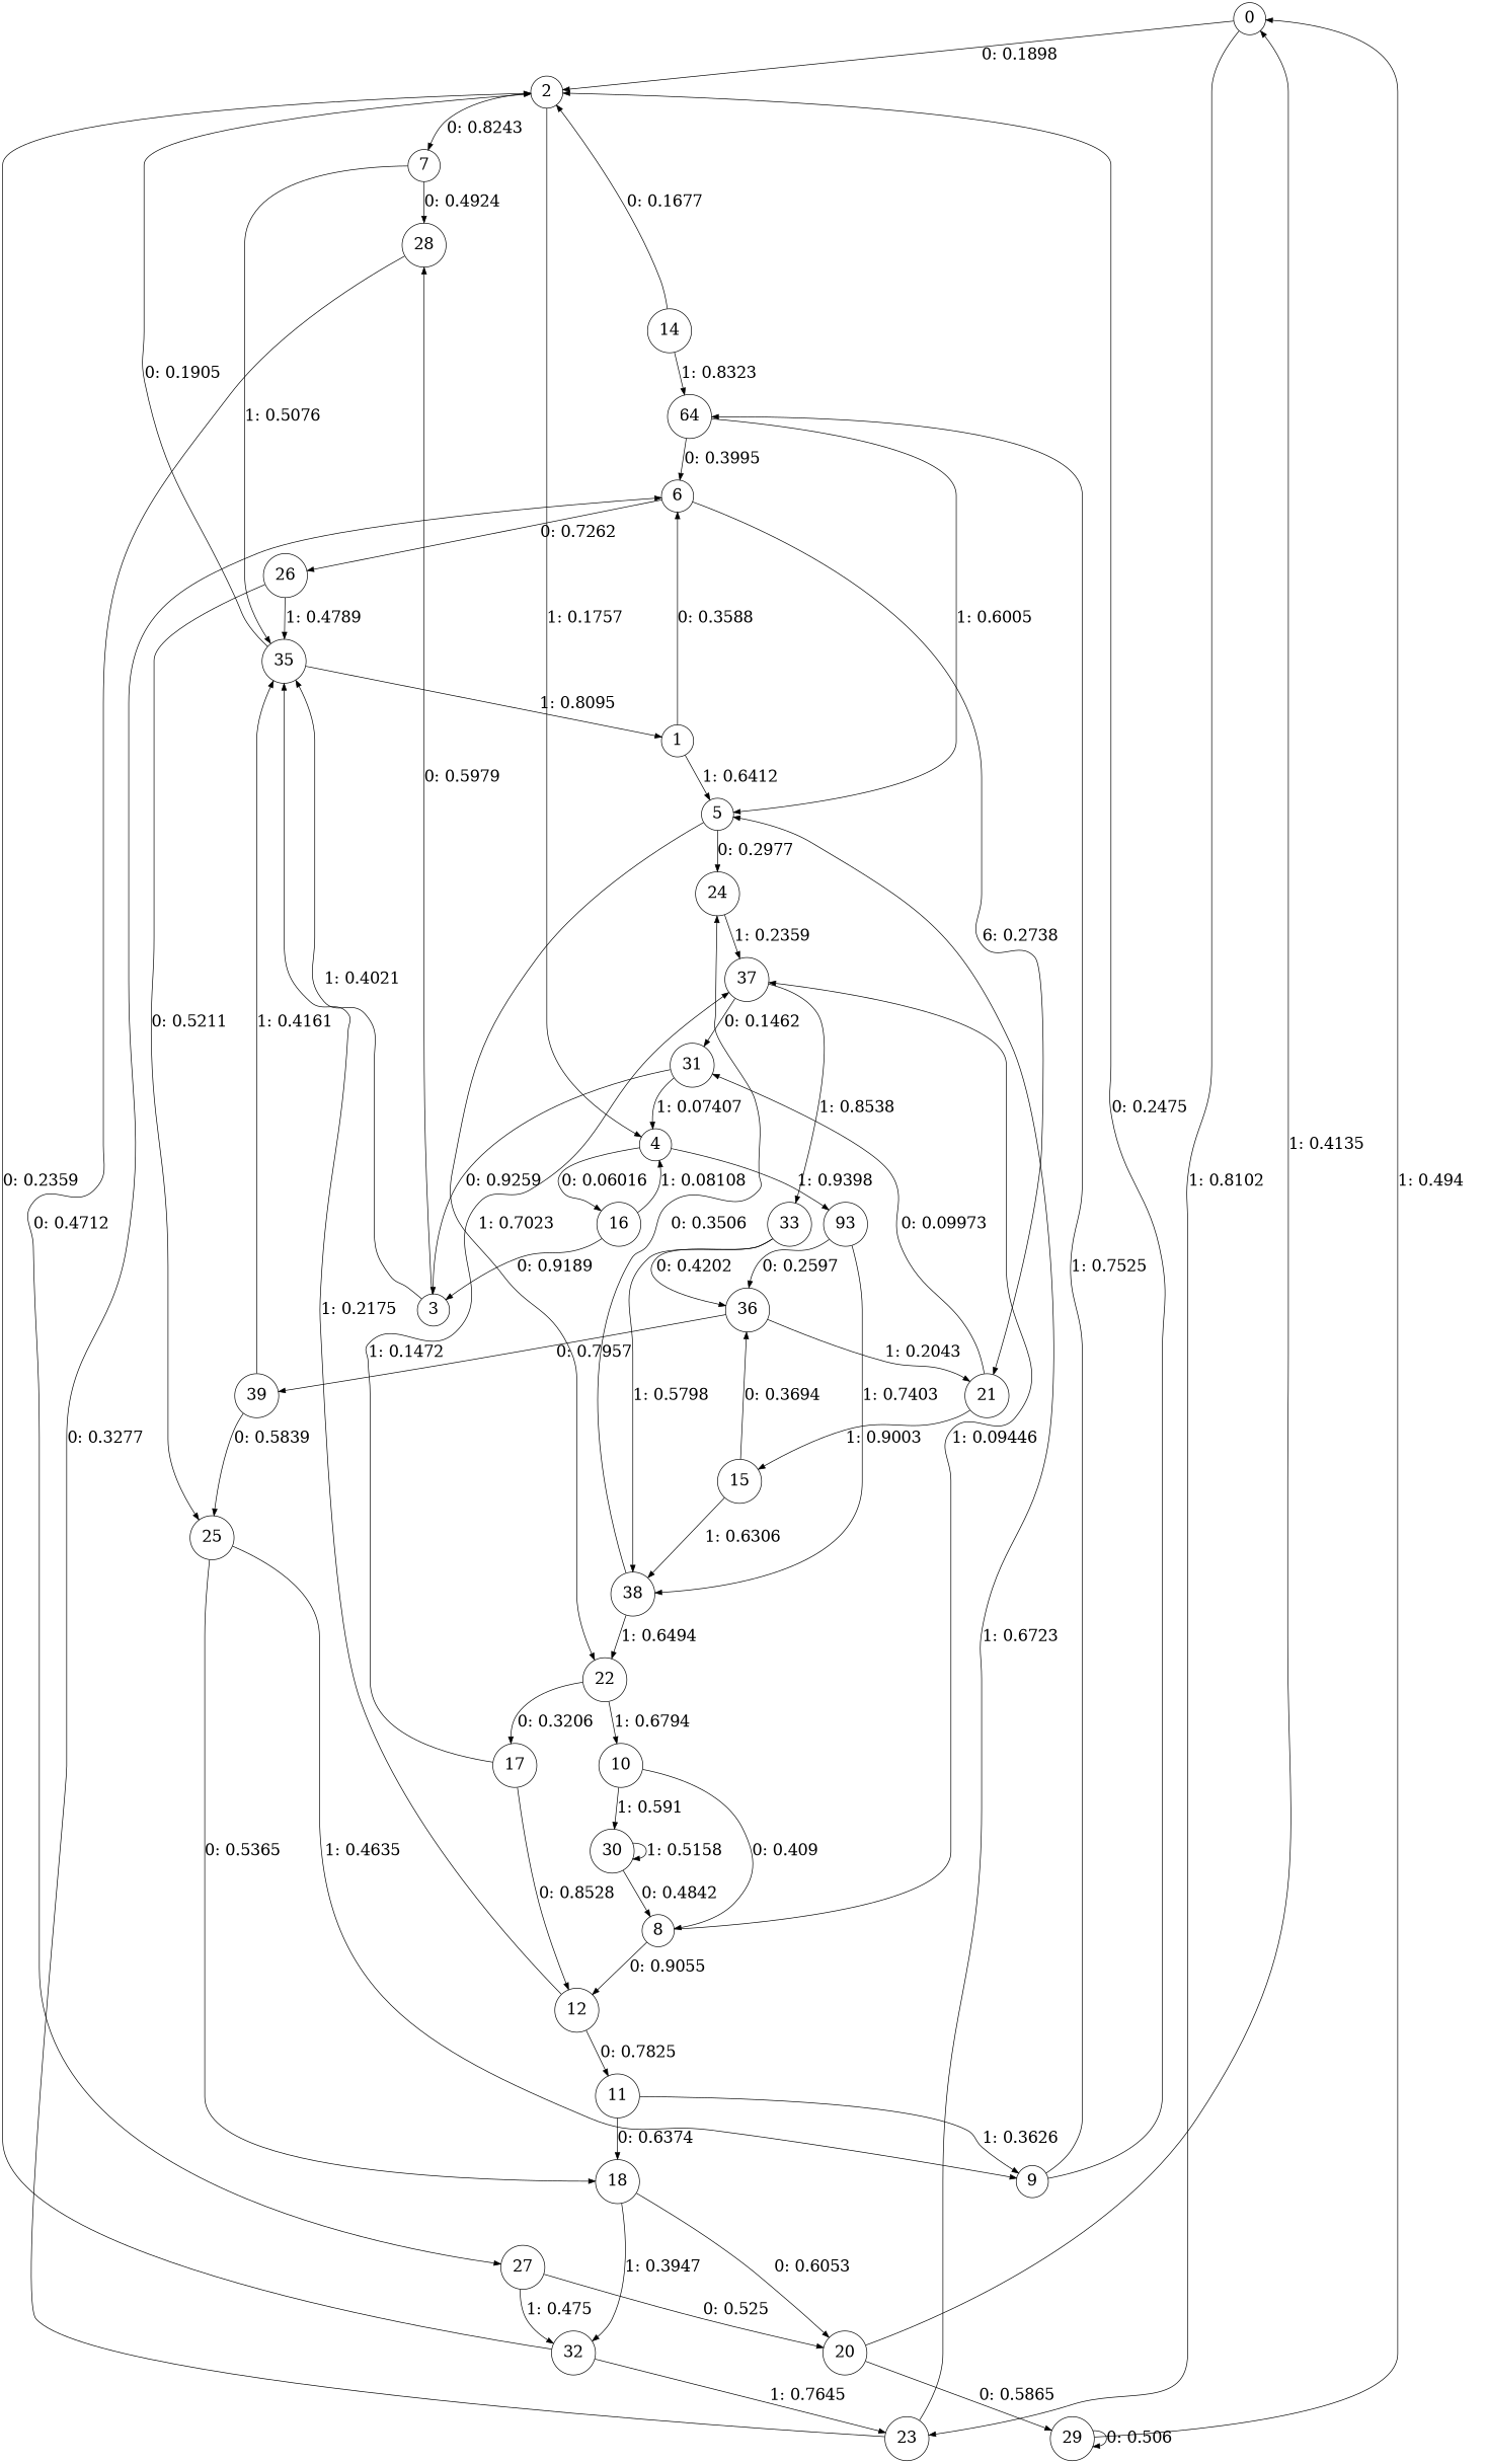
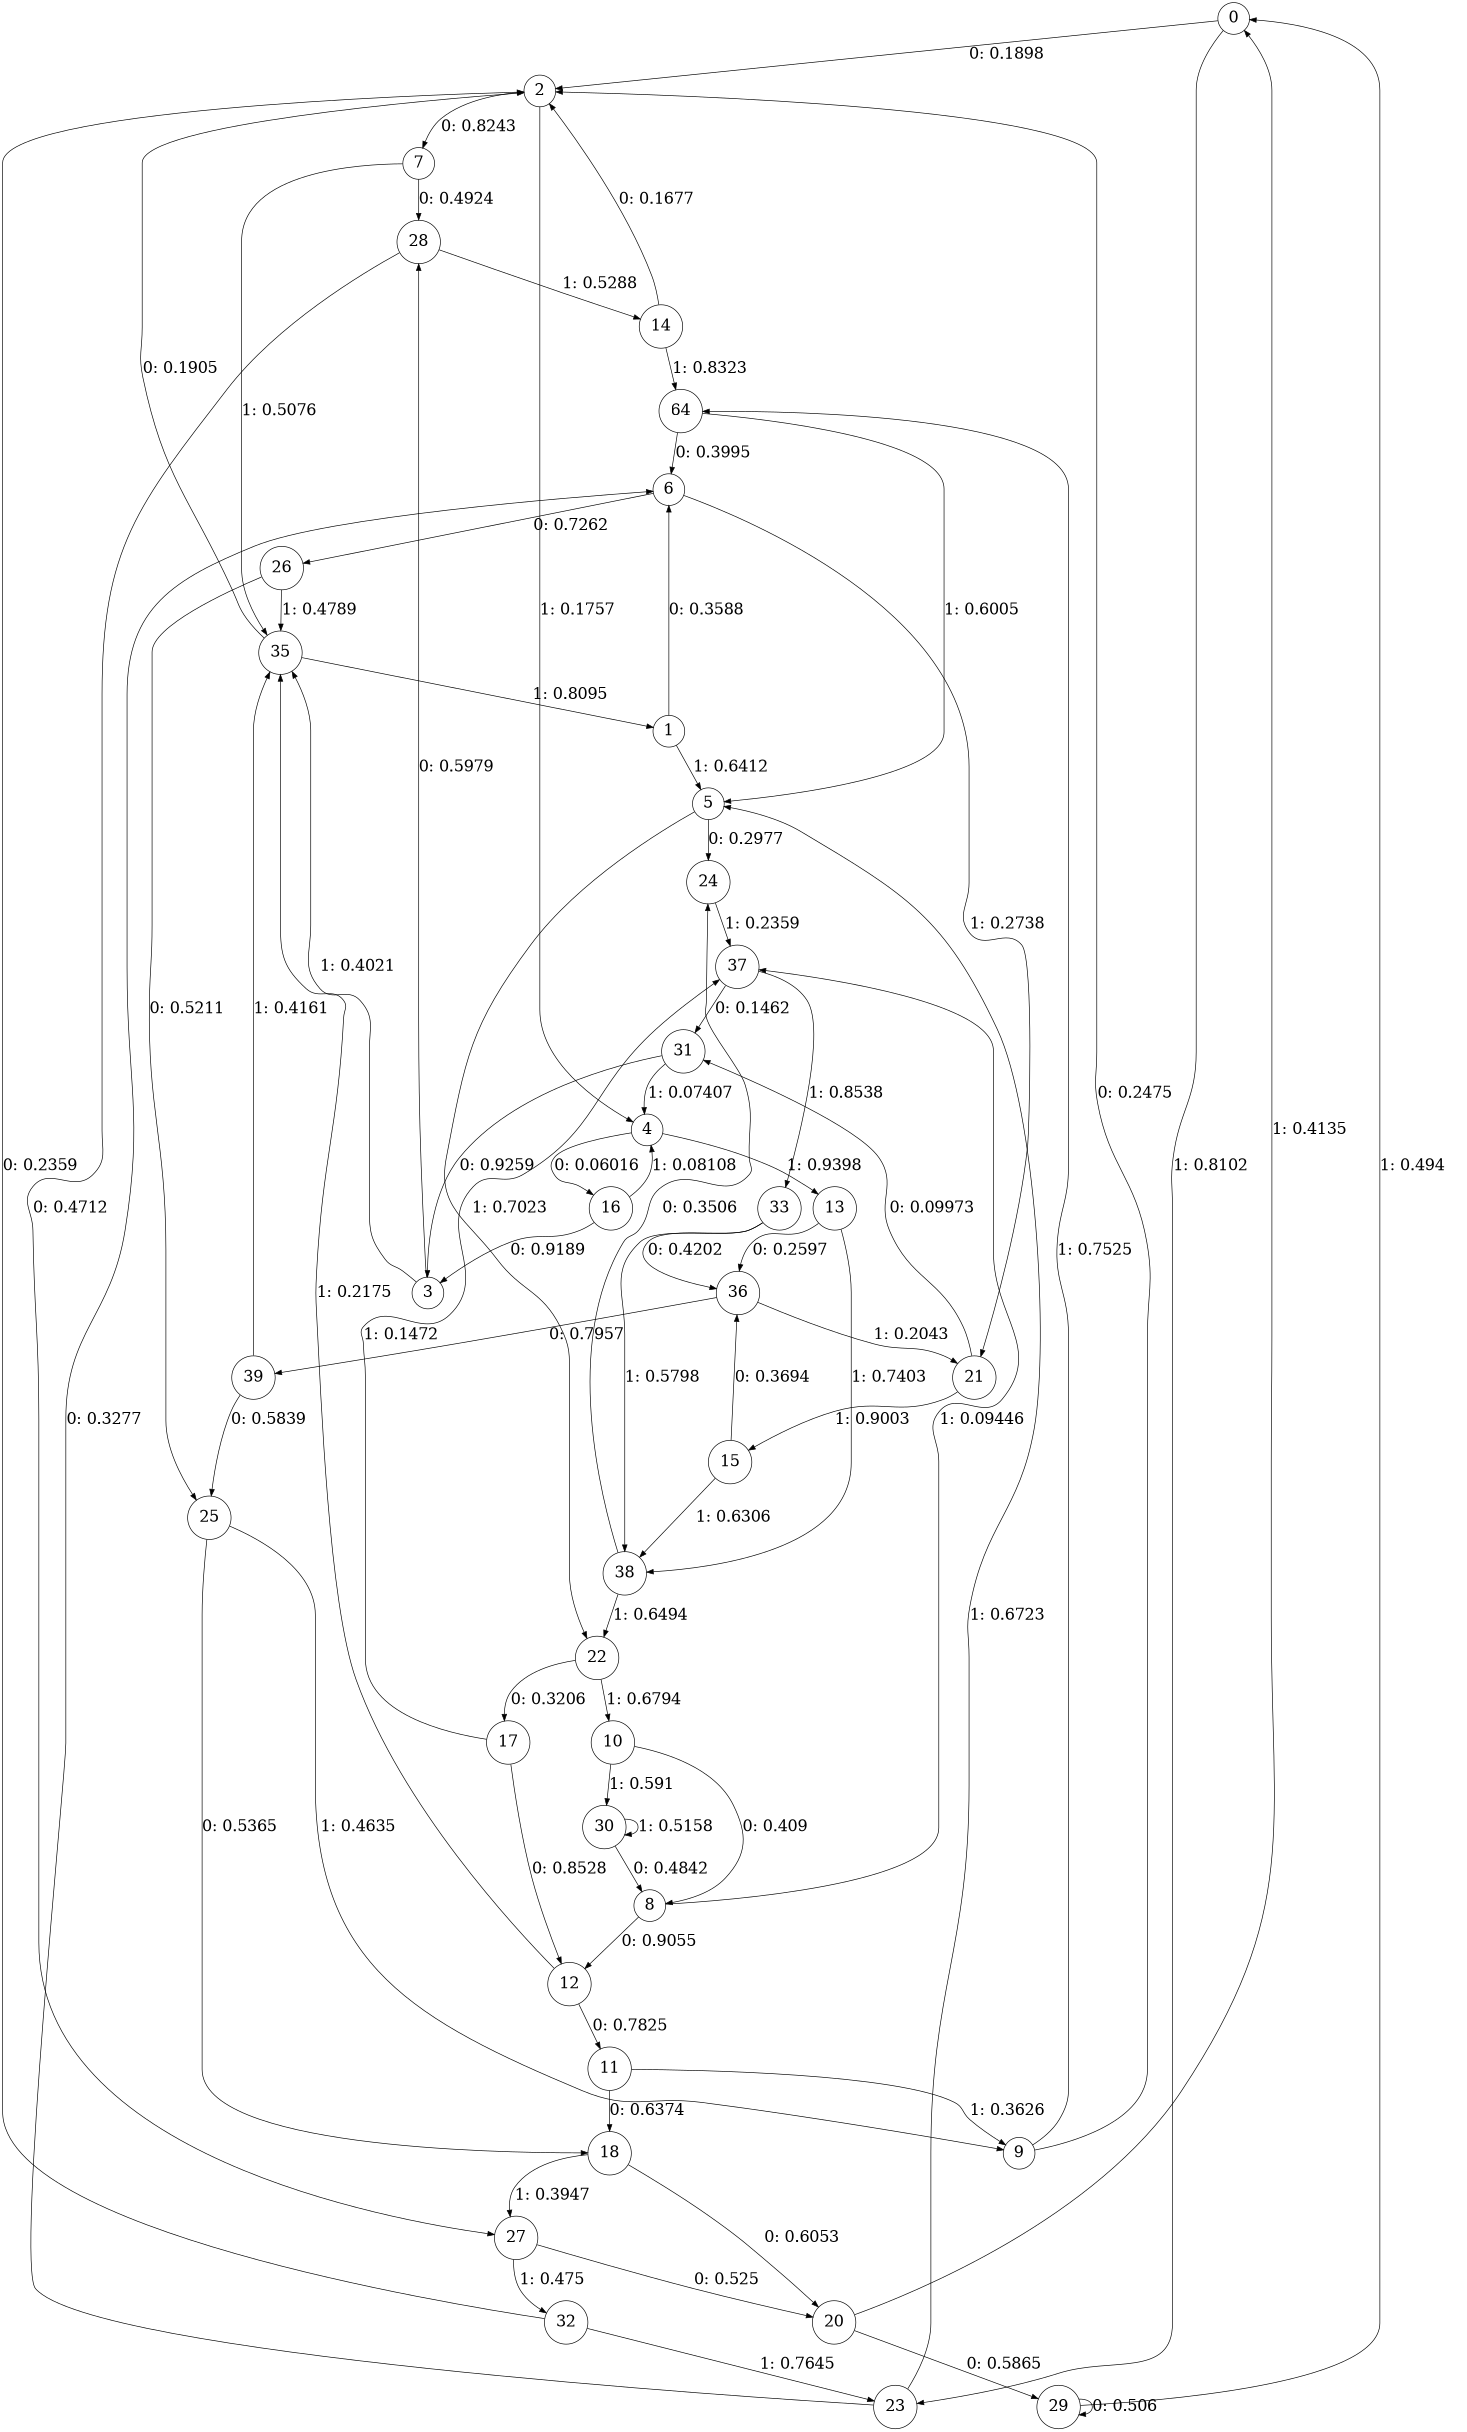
  digraph {
    node [fontsize=24 shape=circle]
    edge [fontsize=24]
    0
    2
    23
    7
    4
    6
    5
    28
    35
    16
-   13 [label=93]
+   13
    26
    21
    24
    22
    1
    25
    15
    31
    37
    10
    17
    14
    27
    3
    36
    38
    n28 [label=64]
    20
    32
    39
    33
    8
    30
    12
    9
    18
    11
    29
    0 -> 2 [label="0: 0.1898   "]
    0 -> 23 [label="1: 0.8102   "]
    2 -> 7 [label="0: 0.8243   "]
    2 -> 4 [label="1: 0.1757   "]
    23 -> 6 [label="0: 0.3277   "]
    23 -> 5 [label="1: 0.6723   "]
    7 -> 28 [label="0: 0.4924   "]
    7 -> 35 [label="1: 0.5076   "]
    4 -> 16 [label="0: 0.06016  "]
    4 -> 13 [label="1: 0.9398   "]
    6 -> 26 [label="0: 0.7262   "]
-   6 -> 21 [label="6: 0.2738   "]
+   6 -> 21 [label="1: 0.2738   "]
    5 -> 24 [label="0: 0.2977   "]
    5 -> 22 [label="1: 0.7023   "]
+   28 -> 14 [label="1: 0.5288   "]
    28 -> 27 [label="0: 0.4712   "]
    35 -> 2 [label="0: 0.1905   "]
    35 -> 1 [label="1: 0.8095   "]
    16 -> 4 [label="1: 0.08108  "]
    16 -> 3 [label="0: 0.9189   "]
    13 -> 36 [label="0: 0.2597   "]
    13 -> 38 [label="1: 0.7403   "]
    26 -> 35 [label="1: 0.4789   "]
    26 -> 25 [label="0: 0.5211   "]
    21 -> 15 [label="1: 0.9003   "]
    21 -> 31 [label="0: 0.09973  "]
    24 -> 37 [label="1: 0.2359   "]
    22 -> 10 [label="1: 0.6794   "]
    22 -> 17 [label="0: 0.3206   "]
    1 -> 6 [label="0: 0.3588   "]
    1 -> 5 [label="1: 0.6412   "]
    25 -> 9 [label="1: 0.4635   "]
    25 -> 18 [label="0: 0.5365   "]
    15 -> 36 [label="0: 0.3694   "]
    15 -> 38 [label="1: 0.6306   "]
    31 -> 4 [label="1: 0.07407  "]
    31 -> 3 [label="0: 0.9259   "]
    37 -> 31 [label="0: 0.1462   "]
    37 -> 33 [label="1: 0.8538   "]
    10 -> 8 [label="0: 0.409    "]
    10 -> 30 [label="1: 0.591    "]
    17 -> 37 [label="1: 0.1472   "]
    17 -> 12 [label="0: 0.8528   "]
    14 -> 2 [label="0: 0.1677   "]
    14 -> n28 [label="1: 0.8323   "]
    27 -> 20 [label="0: 0.525    "]
    27 -> 32 [label="1: 0.475    "]
    3 -> 28 [label="0: 0.5979   "]
    3 -> 35 [label="1: 0.4021   "]
    36 -> 21 [label="1: 0.2043   "]
    36 -> 39 [label="0: 0.7957   "]
    38 -> 24 [label="0: 0.3506   "]
    38 -> 22 [label="1: 0.6494   "]
    n28 -> 6 [label="0: 0.3995   "]
    n28 -> 5 [label="1: 0.6005   "]
    20 -> 0 [label="1: 0.4135   "]
    20 -> 29 [label="0: 0.5865   "]
    32 -> 2 [label="0: 0.2359   "]
    32 -> 23 [label="1: 0.7645   "]
    39 -> 35 [label="1: 0.4161   "]
    39 -> 25 [label="0: 0.5839   "]
    33 -> 36 [label="0: 0.4202   "]
    33 -> 38 [label="1: 0.5798   "]
    8 -> 37 [label="1: 0.09446  "]
    8 -> 12 [label="0: 0.9055   "]
    30 -> 8 [label="0: 0.4842   "]
    30 -> 30 [label="1: 0.5158   "]
    12 -> 35 [label="1: 0.2175   "]
    12 -> 11 [label="0: 0.7825   "]
    9 -> 2 [label="0: 0.2475   "]
    9 -> n28 [label="1: 0.7525   "]
    18 -> 20 [label="0: 0.6053   "]
-   18 -> 32 [label="1: 0.3947   "]
+   18 -> 27 [label="1: 0.3947   "]
    11 -> 9 [label="1: 0.3626   "]
    11 -> 18 [label="0: 0.6374   "]
    29 -> 0 [label="1: 0.494    "]
    29 -> 29 [label="0: 0.506    "]
  }
